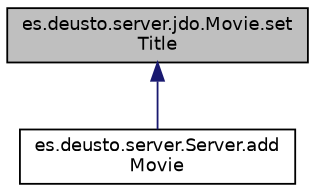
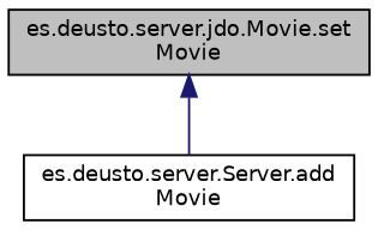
  digraph {
    rankdir=TB
    node [color=black fontname=Helvetica fontsize=10 shape=record style=filled]
-   n1 [fillcolor=grey75 fontcolor=black height=0.2 label="es.deusto.server.jdo.Movie.set\lTitle" width=0.4]
+   n1 [fillcolor=grey75 fontcolor=black height=0.2 label="es.deusto.server.jdo.Movie.set\lMovie" width=0.4]
    n2 [fillcolor=white height=0.2 label="es.deusto.server.Server.add\lMovie" width=0.4]
    n1 -> n2 [color=midnightblue dir=back fontname=Helvetica fontsize=10 labelfontname=Helvetica labelfontsize=10 style=solid]
  }
